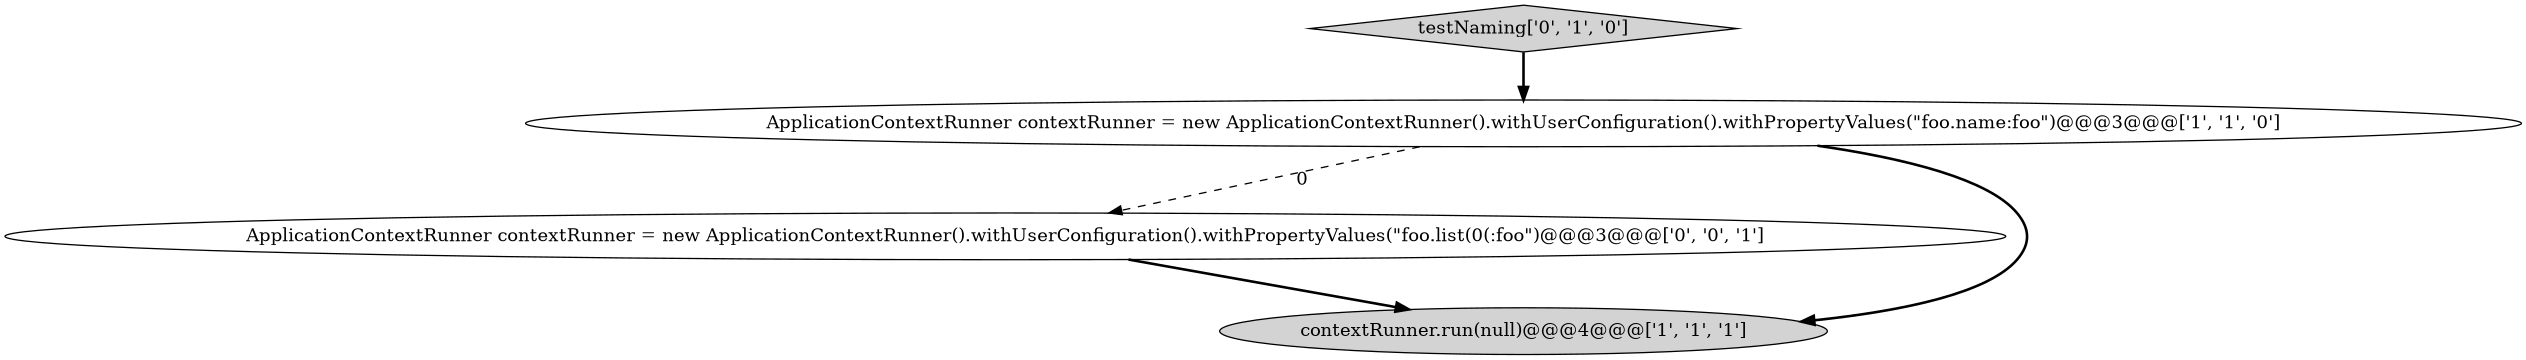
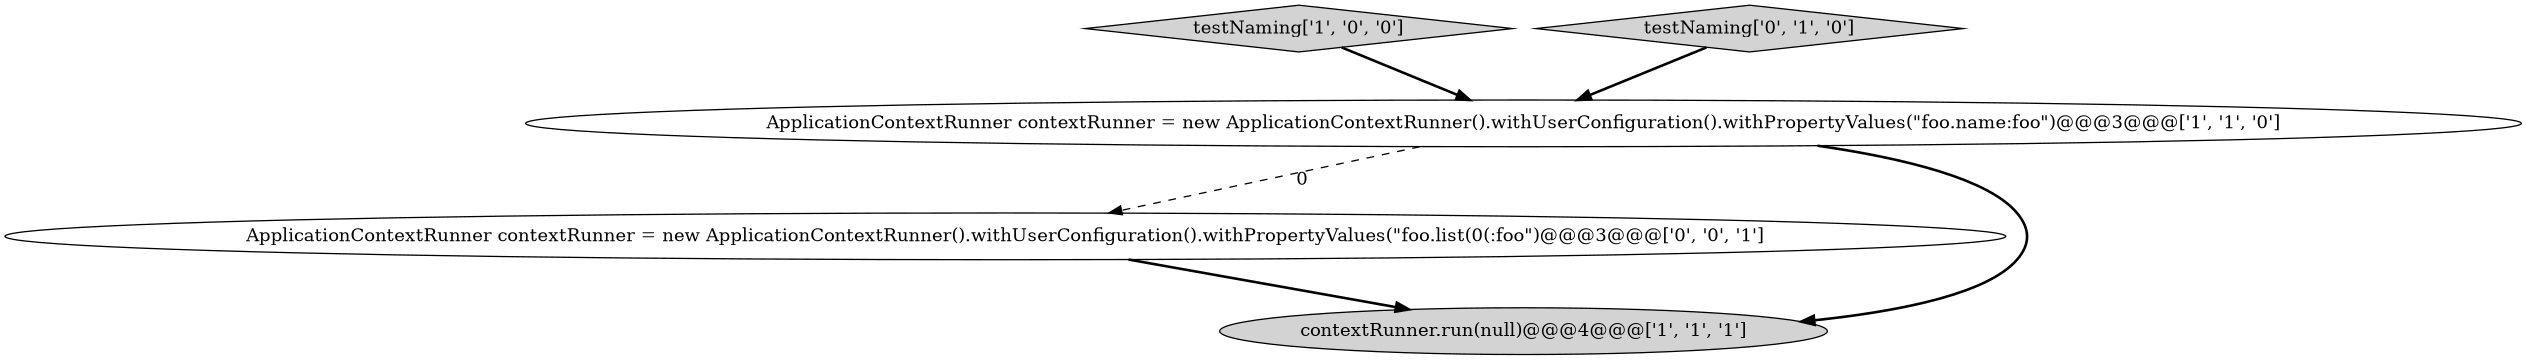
  digraph {
    node [fillcolor=lightgray shape=ellipse style=filled]
    edge [style=bold]
    n1 [fillcolor=white label="ApplicationContextRunner contextRunner = new ApplicationContextRunner().withUserConfiguration().withPropertyValues(\"foo.list(0(:foo\")@@@3@@@['0', '0', '1']"]
    n2 [label="contextRunner.run(null)@@@4@@@['1', '1', '1']"]
+   n3 [label="testNaming['1', '0', '0']" shape=diamond]
    n4 [fillcolor=white label="ApplicationContextRunner contextRunner = new ApplicationContextRunner().withUserConfiguration().withPropertyValues(\"foo.name:foo\")@@@3@@@['1', '1', '0']"]
    n5 [label="testNaming['0', '1', '0']" shape=diamond]
    n1 -> n2
+   n3 -> n4
    n4 -> n1 [label=0 style=dashed]
    n4 -> n2
    n5 -> n4
  }
